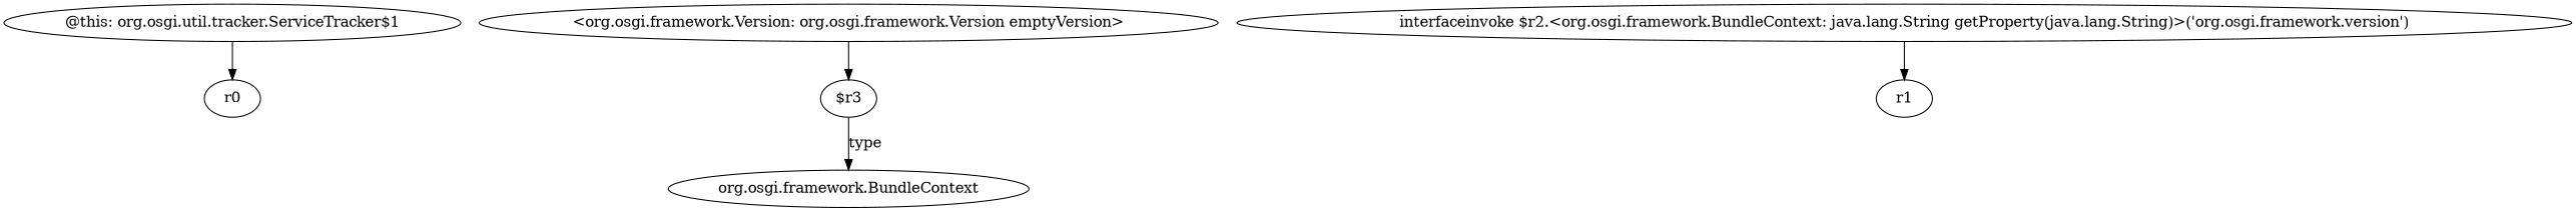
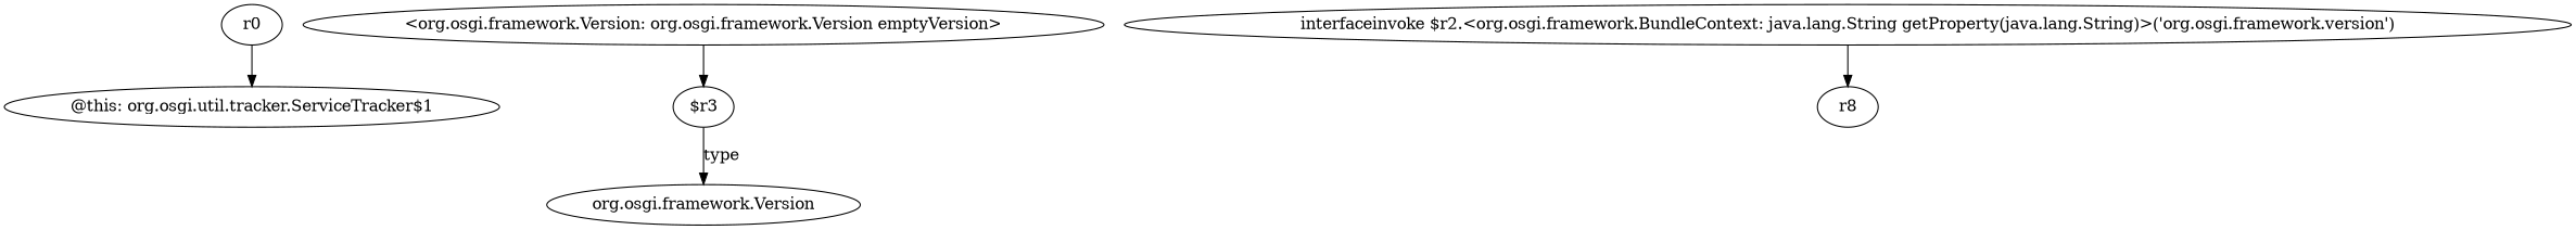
  digraph {
    n1 [label="@this: org.osgi.util.tracker.ServiceTracker$1"]
    n2 [label=r0]
-   n3 [label="org.osgi.framework.BundleContext"]
+   n3 [label="org.osgi.framework.Version"]
    n4 [label="$r3"]
    n5 [label="<org.osgi.framework.Version: org.osgi.framework.Version emptyVersion>"]
    n6 [label="interfaceinvoke $r2.<org.osgi.framework.BundleContext: java.lang.String getProperty(java.lang.String)>('org.osgi.framework.version')"]
-   n7 [label=r1]
-   n1 -> n2
+   n7 [label=r8]
+   n2 -> n1
    n4 -> n3 [label=type]
    n5 -> n4
    n6 -> n7
  }
